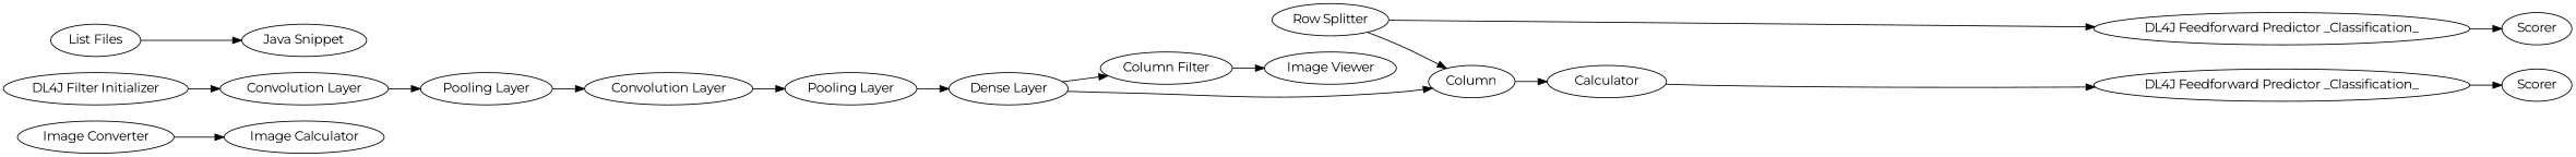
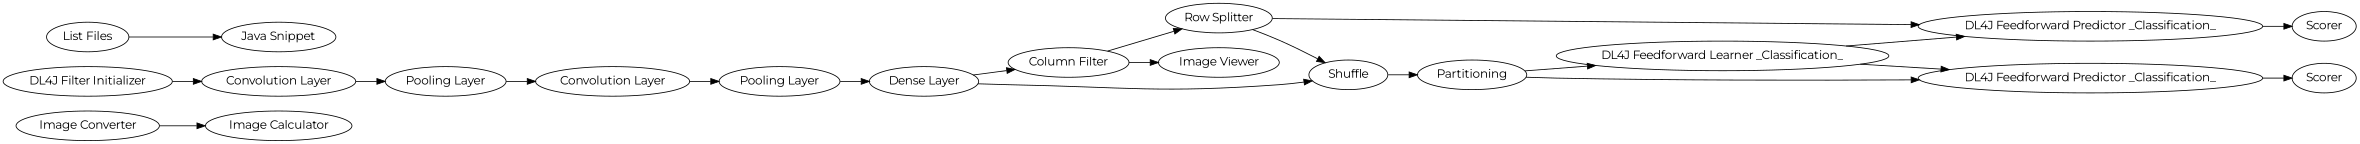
  digraph {
    fontname=Montserrat
    rankdir=LR
    node [fontname=Montserrat]
    edge [fontname=Montserrat]
    n1 [label="Image Converter"]
    n2 [label="Image Calculator"]
    n3 [label=Scorer]
    n4 [label="Image Viewer"]
    n5 [label="List Files"]
    n6 [label="Java Snippet"]
    n7 [label="Convolution Layer"]
    n8 [label="Pooling Layer"]
    n9 [label="Convolution Layer"]
    n10 [label="Pooling Layer"]
    n11 [label="Dense Layer"]
    n12 [label="Column Filter"]
-   n13 [label=Column]
-   n14 [label=Calculator]
+   n13 [label=Shuffle]
+   n14 [label=Partitioning]
+   n15 [label="DL4J Feedforward Learner _Classification_"]
    n16 [label="DL4J Feedforward Predictor _Classification_"]
    n17 [label="DL4J Feedforward Predictor _Classification_"]
    n18 [label=Scorer]
    n19 [label="DL4J Filter Initializer"]
    n20 [label="Row Splitter"]
    n1 -> n2
    n5 -> n6
    n7 -> n8
    n8 -> n9
    n9 -> n10
    n10 -> n11
    n11 -> n12
    n11 -> n13
    n12 -> n4
+   n12 -> n20
    n13 -> n14
+   n14 -> n15
    n14 -> n16
+   n15 -> n16
+   n15 -> n17
    n16 -> n3
    n17 -> n18
    n19 -> n7
    n20 -> n13
    n20 -> n17
  }
